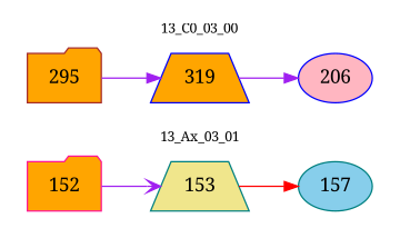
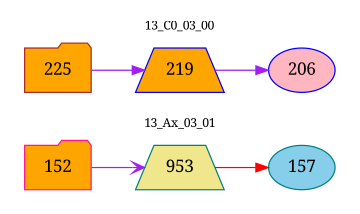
  digraph {
    fontname="Noto Serif"
    rankdir=LR
    node [color=teal fillcolor=orange fontname="Noto Serif" shape=folder style=filled]
    edge [arrowhead=normal color=purple fontname="Noto Serif"]
    n1 [color=deeppink label=152]
-   n2 [fillcolor=khaki label=153 shape=trapezium]
+   n2 [fillcolor=khaki label=953 shape=trapezium]
    n3 [fillcolor=skyblue label=157 shape=ellipse]
-   n4 [color=brown label=295]
-   n5 [color=blue label=319 shape=trapezium]
+   n4 [color=brown label=225]
+   n5 [color=blue label=219 shape=trapezium]
    n6 [color=blue fillcolor=lightpink label=206 shape=ellipse]
    subgraph cluster_1 {
      color=white
      fontsize=10
      label="13_Ax_03_01"
      n1
      n2
      n3
    }
    subgraph cluster_2 {
      color=white
      fontsize=10
      label="13_C0_03_00"
      n4
      n5
      n6
    }
    n1 -> n2 [arrowhead=vee]
    n2 -> n3 [color=red]
    n4 -> n5
    n5 -> n6
  }
